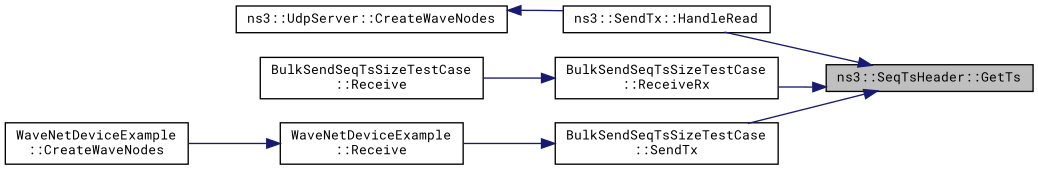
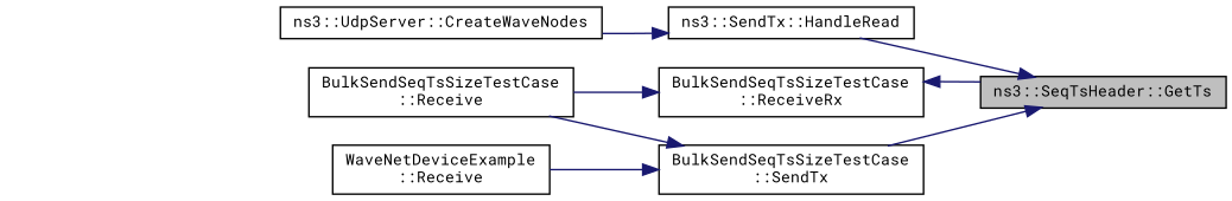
  digraph {
    fontname="Roboto Mono"
    rankdir=RL
    node [color=black fillcolor=white fontname="Roboto Mono" fontsize=10 shape=record style=filled]
    edge [color=midnightblue dir=back fontname="Roboto Mono" fontsize=10 labelfontname=Helvetica labelfontsize=10 style=solid]
    n1 [fillcolor=grey75 fontcolor=black height=0.2 label="ns3::SeqTsHeader::GetTs" width=0.4]
    n2 [height=0.2 label="ns3::SendTx::HandleRead" width=0.4]
    n3 [height=0.2 label="BulkSendSeqTsSizeTestCase\l::ReceiveRx" width=0.4]
    n4 [height=0.2 label="BulkSendSeqTsSizeTestCase\l::SendTx" width=0.4]
    n5 [height=0.2 label="ns3::UdpServer::CreateWaveNodes" width=0.4]
    n6 [height=0.2 label="WaveNetDeviceExample\l::Receive" width=0.4]
-   n7 [height=0.2 label="WaveNetDeviceExample\l::CreateWaveNodes" width=0.4]
    n8 [height=0.2 label="BulkSendSeqTsSizeTestCase\l::Receive" width=0.4]
    n1 -> n2
-   n1 -> n3
+   n3 -> n1
    n1 -> n4
-   n5 -> n2
+   n2 -> n5
    n3 -> n8
    n4 -> n6
-   n6 -> n7
+   n4 -> n8
  }
